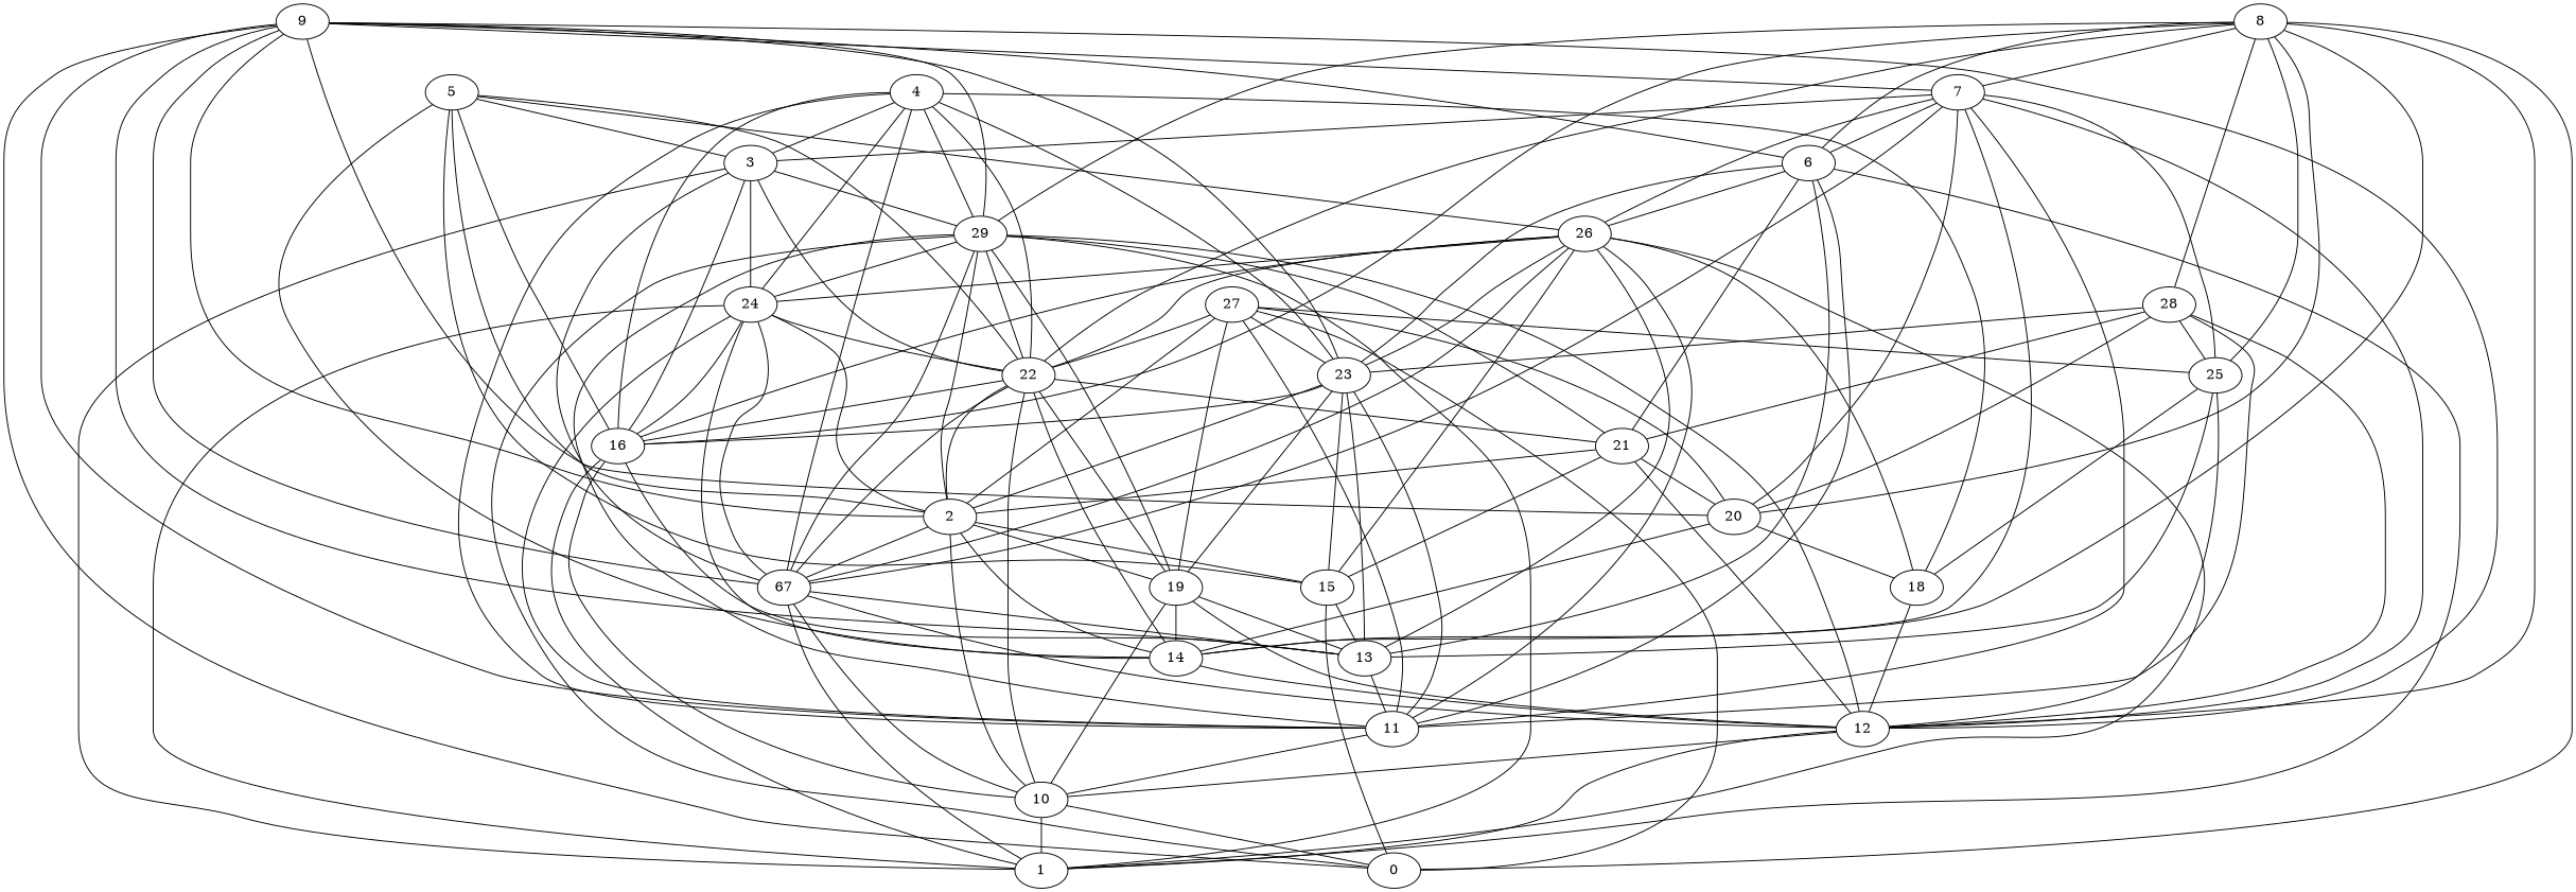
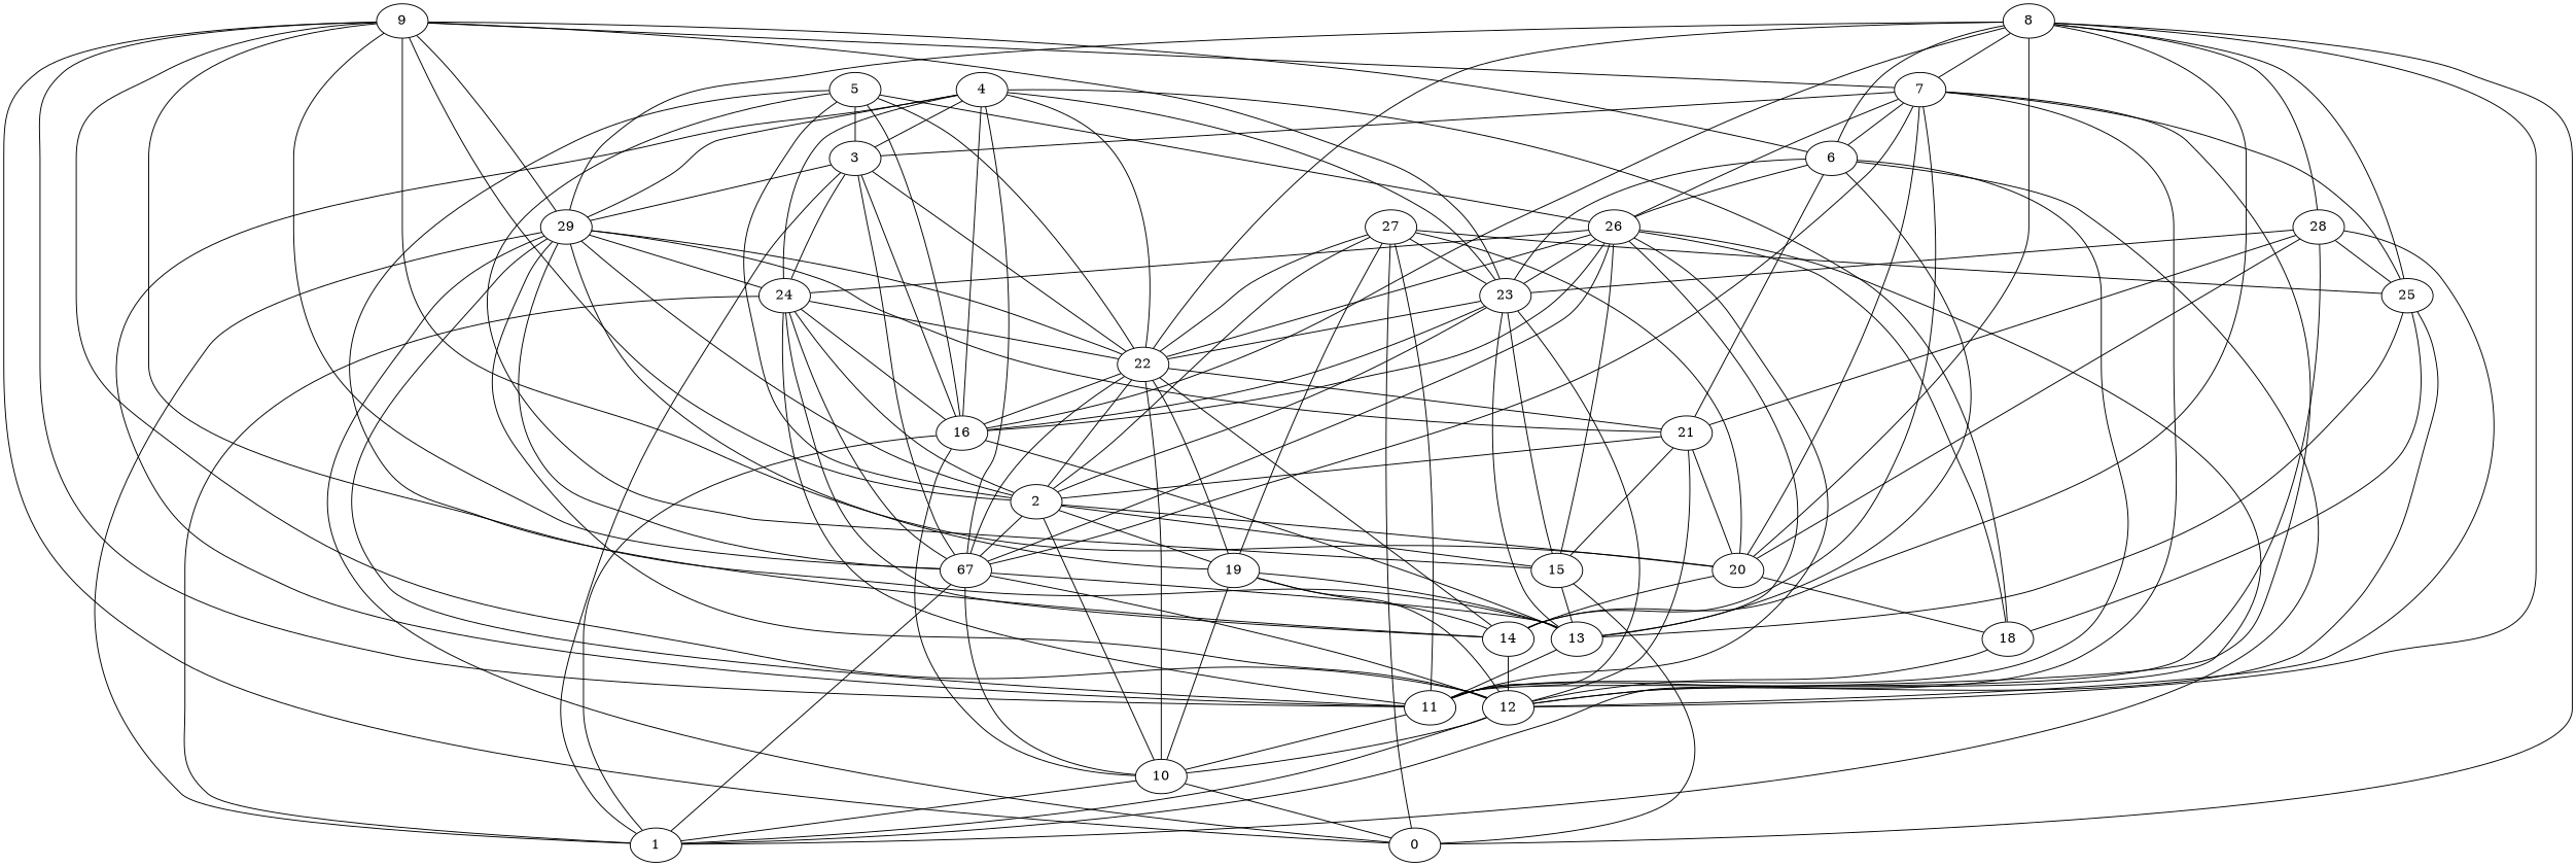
  digraph {
    edge [color=black dir=none]
    12
    1
    10
    4
    22
    23
    29
    11
    16
    n10 [label=67]
    24
    18
    3
    19
    14
    2
    21
    13
    15
    0
    9
    7
    6
    20
    25
    26
    28
    8
    27
    5
    subgraph sub_1 {
      12
      1
      10
      4
      22
      23
      29
      11
      16
      n10
      24
      18
      3
      19
      14
      2
      21
      13
      15
      0
      9
      7
      6
      20
      25
      26
      28
      8
      27
      5
    }
    12 -> 1
    12 -> 10
    10 -> 1
    10 -> 0
    4 -> 22
    4 -> 23
    4 -> 29
    4 -> 11
    4 -> 16
    4 -> n10
    4 -> 24
    4 -> 18
    4 -> 3
    22 -> 10
    22 -> 16
    22 -> n10
    22 -> 19
    22 -> 14
    22 -> 2
    22 -> 21
-   23 -> 19
+   23 -> 22
    23 -> 11
    23 -> 16
    23 -> 2
    23 -> 13
    23 -> 15
    29 -> 12
    29 -> 1
    29 -> 22
    29 -> 11
    29 -> n10
    29 -> 24
    29 -> 19
    29 -> 2
    29 -> 21
    29 -> 0
    11 -> 10
    16 -> 1
    16 -> 10
    16 -> 13
    n10 -> 12
    n10 -> 1
    n10 -> 10
    n10 -> 13
    24 -> 1
    24 -> 22
    24 -> 11
    24 -> 16
    24 -> n10
    24 -> 14
    24 -> 2
    18 -> 12
    3 -> 1
    3 -> 22
    3 -> 29
    3 -> 16
    3 -> n10
    3 -> 24
    19 -> 12
    19 -> 10
    19 -> 14
    19 -> 13
    14 -> 12
    2 -> 10
    2 -> n10
    2 -> 19
-   2 -> 14
+   2 -> 20
    2 -> 15
    21 -> 12
    21 -> 2
    21 -> 15
    21 -> 20
    13 -> 11
    15 -> 13
    15 -> 0
    9 -> 12
    9 -> 23
    9 -> 29
    9 -> 11
    9 -> n10
    9 -> 2
    9 -> 13
    9 -> 0
    9 -> 7
    9 -> 6
    9 -> 20
    7 -> 12
    7 -> 11
    7 -> n10
    7 -> 3
    7 -> 14
    7 -> 6
    7 -> 20
    7 -> 25
    7 -> 26
    6 -> 1
    6 -> 23
    6 -> 11
    6 -> 21
    6 -> 13
    6 -> 26
    20 -> 18
    20 -> 14
    25 -> 12
    25 -> 18
    25 -> 13
    26 -> 1
    26 -> 22
    26 -> 23
    26 -> 11
    26 -> 16
    26 -> n10
    26 -> 24
    26 -> 18
    26 -> 13
    26 -> 15
    28 -> 12
    28 -> 23
    28 -> 11
    28 -> 21
    28 -> 20
    28 -> 25
    8 -> 12
    8 -> 22
    8 -> 29
    8 -> 16
    8 -> 14
    8 -> 0
    8 -> 7
    8 -> 6
    8 -> 20
    8 -> 25
    8 -> 28
    27 -> 22
    27 -> 23
    27 -> 11
    27 -> 19
    27 -> 2
    27 -> 0
    27 -> 20
    27 -> 25
    5 -> 22
    5 -> 16
    5 -> 3
    5 -> 14
    5 -> 2
    5 -> 15
    5 -> 26
  }
